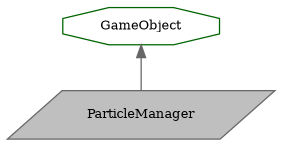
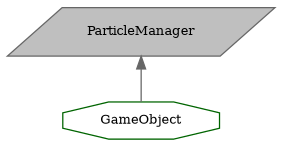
  digraph {
    fontname="DejaVu Serif"
    node [fontname="DejaVu Serif" fontsize=10 style=filled]
    n1 [color=gray40 fillcolor=grey75 fontcolor=black height=0.2 label=ParticleManager shape=parallelogram width=0.4]
    n2 [color=darkgreen fillcolor=white height=0.2 label=GameObject shape=octagon width=0.4]
-   n2 -> n1 [color=gray40 dir=back fontname="DejaVu Serif" fontsize=10 labelfontname=Helvetica labelfontsize=10 style=solid]
+   n1 -> n2 [color=gray40 dir=back fontname="DejaVu Serif" fontsize=10 labelfontname=Helvetica labelfontsize=10 style=solid]
  }
